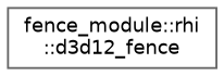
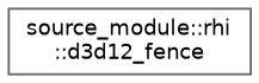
  digraph {
    rankdir=TB
-   n1 [color=grey40 fillcolor=white fontname=Helvetica fontsize=10 height=0.2 label="fence_module::rhi\l::d3d12_fence" shape=box style=filled width=0.4]
+   n1 [color=grey40 fillcolor=white fontname=Helvetica fontsize=10 height=0.2 label="source_module::rhi\l::d3d12_fence" shape=box style=filled width=0.4]
  }
